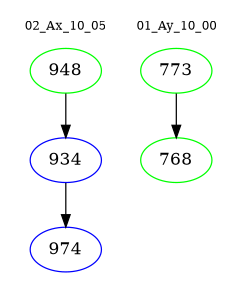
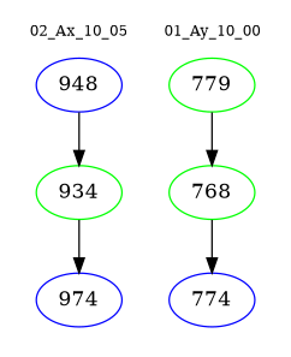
  digraph {
    node [color=green]
    edge [color=black]
-   n1 [label=948]
-   n2 [color=blue label=934]
+   n1 [color=blue label=948]
+   n2 [label=934]
    n3 [color=blue label=974]
-   n4 [label=773]
+   n4 [label=779]
    n5 [label=768]
+   n6 [color=blue label=774]
    subgraph cluster_1 {
      color=white
      fontsize=10
      label="02_Ax_10_05"
      n1
      n2
      n3
    }
    subgraph cluster_2 {
      color=white
      fontsize=10
      label="01_Ay_10_00"
      n4
      n5
+     n6
    }
    n1 -> n2
    n2 -> n3
    n4 -> n5
+   n5 -> n6
  }
